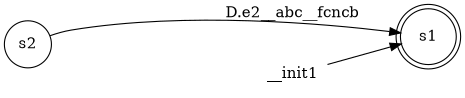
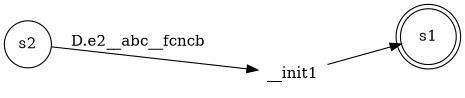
  digraph {
    fontname="DejaVu Serif"
    rankdir=LR
    node [fontname="DejaVu Serif"]
    edge [fontname="DejaVu Serif"]
    n1 [label=<s1> shape=doublecircle]
    n2 [label=<s2> shape=circle]
    __init1 [color=teal shape=none]
-   n2 -> n1 [label=<D.e2__abc__fcncb>]
+   n2 -> __init1 [label=<D.e2__abc__fcncb>]
    __init1 -> n1
  }
